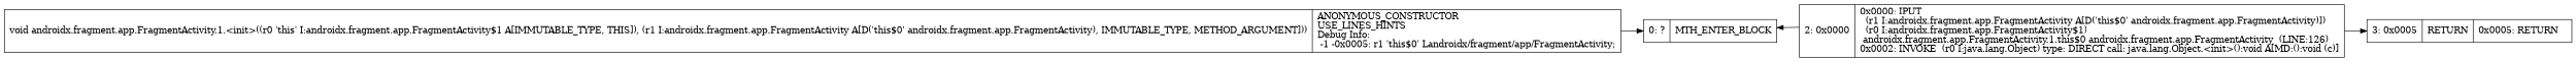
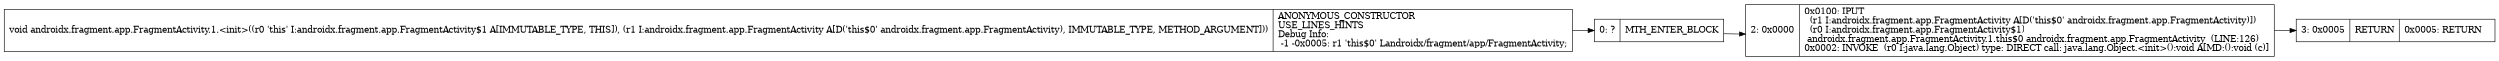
  digraph {
    rankdir=LR
    node [shape=record]
    n1 [label="{0\:\ ?|MTH_ENTER_BLOCK\l}"]
-   n2 [label="{2\:\ 0x0000|0x0000: IPUT  \l  (r1 I:androidx.fragment.app.FragmentActivity A[D('this$0' androidx.fragment.app.FragmentActivity)])\l  (r0 I:androidx.fragment.app.FragmentActivity$1)\l androidx.fragment.app.FragmentActivity.1.this$0 androidx.fragment.app.FragmentActivity  (LINE:126)\l0x0002: INVOKE  (r0 I:java.lang.Object) type: DIRECT call: java.lang.Object.\<init\>():void A[MD:():void (c)]\l}"]
+   n2 [label="{2\:\ 0x0000|0x0100: IPUT  \l  (r1 I:androidx.fragment.app.FragmentActivity A[D('this$0' androidx.fragment.app.FragmentActivity)])\l  (r0 I:androidx.fragment.app.FragmentActivity$1)\l androidx.fragment.app.FragmentActivity.1.this$0 androidx.fragment.app.FragmentActivity  (LINE:126)\l0x0002: INVOKE  (r0 I:java.lang.Object) type: DIRECT call: java.lang.Object.\<init\>():void A[MD:():void (c)]\l}"]
    n3 [label="{3\:\ 0x0005|RETURN\l|0x0005: RETURN   \l}"]
    n4 [label="{void androidx.fragment.app.FragmentActivity.1.\<init\>((r0 'this' I:androidx.fragment.app.FragmentActivity$1 A[IMMUTABLE_TYPE, THIS]), (r1 I:androidx.fragment.app.FragmentActivity A[D('this$0' androidx.fragment.app.FragmentActivity), IMMUTABLE_TYPE, METHOD_ARGUMENT]))  | ANONYMOUS_CONSTRUCTOR\lUSE_LINES_HINTS\lDebug Info:\l  \-1 \-0x0005: r1 'this$0' Landroidx\/fragment\/app\/FragmentActivity;\l}"]
-   n2 -> n1
+   n1 -> n2
    n2 -> n3
    n4 -> n1
  }
